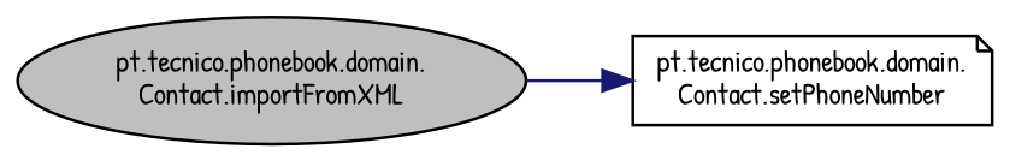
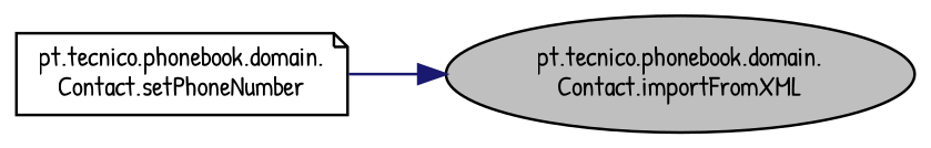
  digraph {
    rankdir=LR
    fontname="Patrick Hand"
    node [color=black fontname="Patrick Hand" fontsize=10 style=filled]
    n1 [fillcolor=grey75 fontcolor=black height=0.2 label="pt.tecnico.phonebook.domain.\lContact.importFromXML" shape=ellipse width=0.4]
    n2 [fillcolor=white height=0.2 label="pt.tecnico.phonebook.domain.\lContact.setPhoneNumber" shape=note width=0.4]
-   n1 -> n2 [color=midnightblue fontname="Patrick Hand" fontsize=10 labelfontname=Helvetica labelfontsize=10 style=solid]
+   n2 -> n1 [color=midnightblue fontname="Patrick Hand" fontsize=10 labelfontname=Helvetica labelfontsize=10 style=solid]
  }
